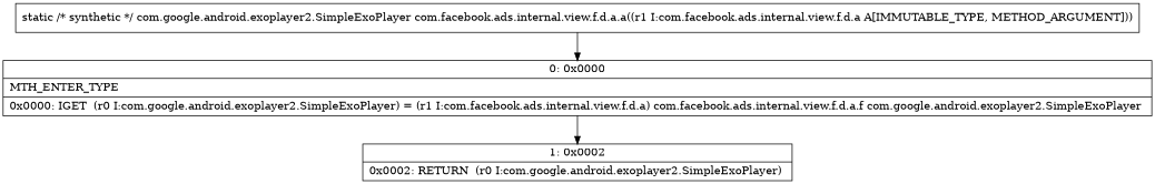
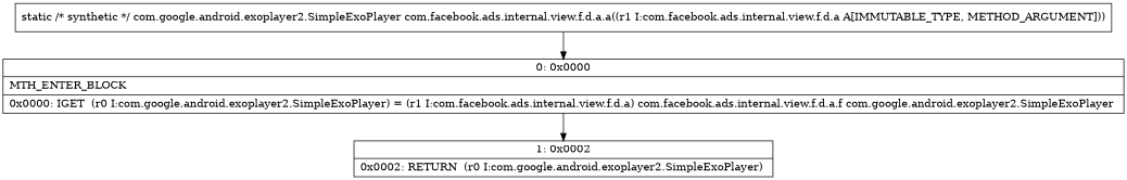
  digraph {
    node [shape=record]
-   n1 [label="{0\:\ 0x0000|MTH_ENTER_TYPE\l|0x0000: IGET  (r0 I:com.google.android.exoplayer2.SimpleExoPlayer) = (r1 I:com.facebook.ads.internal.view.f.d.a) com.facebook.ads.internal.view.f.d.a.f com.google.android.exoplayer2.SimpleExoPlayer \l}"]
+   n1 [label="{0\:\ 0x0000|MTH_ENTER_BLOCK\l|0x0000: IGET  (r0 I:com.google.android.exoplayer2.SimpleExoPlayer) = (r1 I:com.facebook.ads.internal.view.f.d.a) com.facebook.ads.internal.view.f.d.a.f com.google.android.exoplayer2.SimpleExoPlayer \l}"]
    n2 [label="{1\:\ 0x0002|0x0002: RETURN  (r0 I:com.google.android.exoplayer2.SimpleExoPlayer) \l}"]
    n3 [label="{static \/* synthetic *\/ com.google.android.exoplayer2.SimpleExoPlayer com.facebook.ads.internal.view.f.d.a.a((r1 I:com.facebook.ads.internal.view.f.d.a A[IMMUTABLE_TYPE, METHOD_ARGUMENT])) }"]
    n1 -> n2
    n3 -> n1
  }
